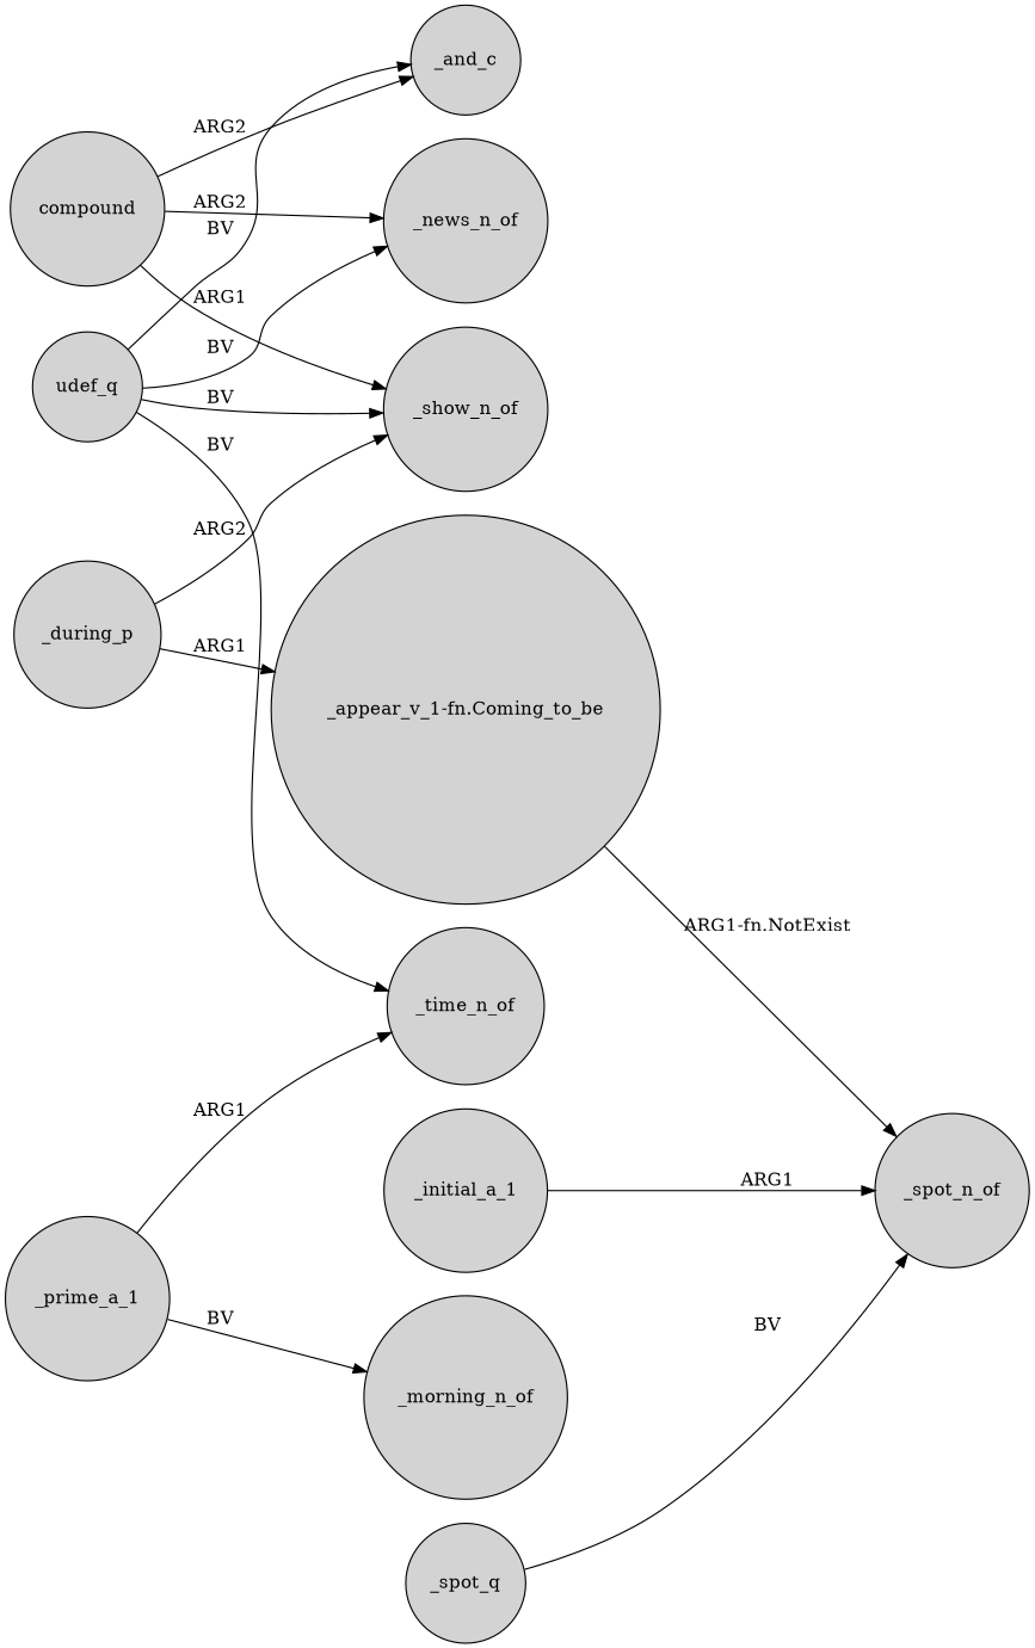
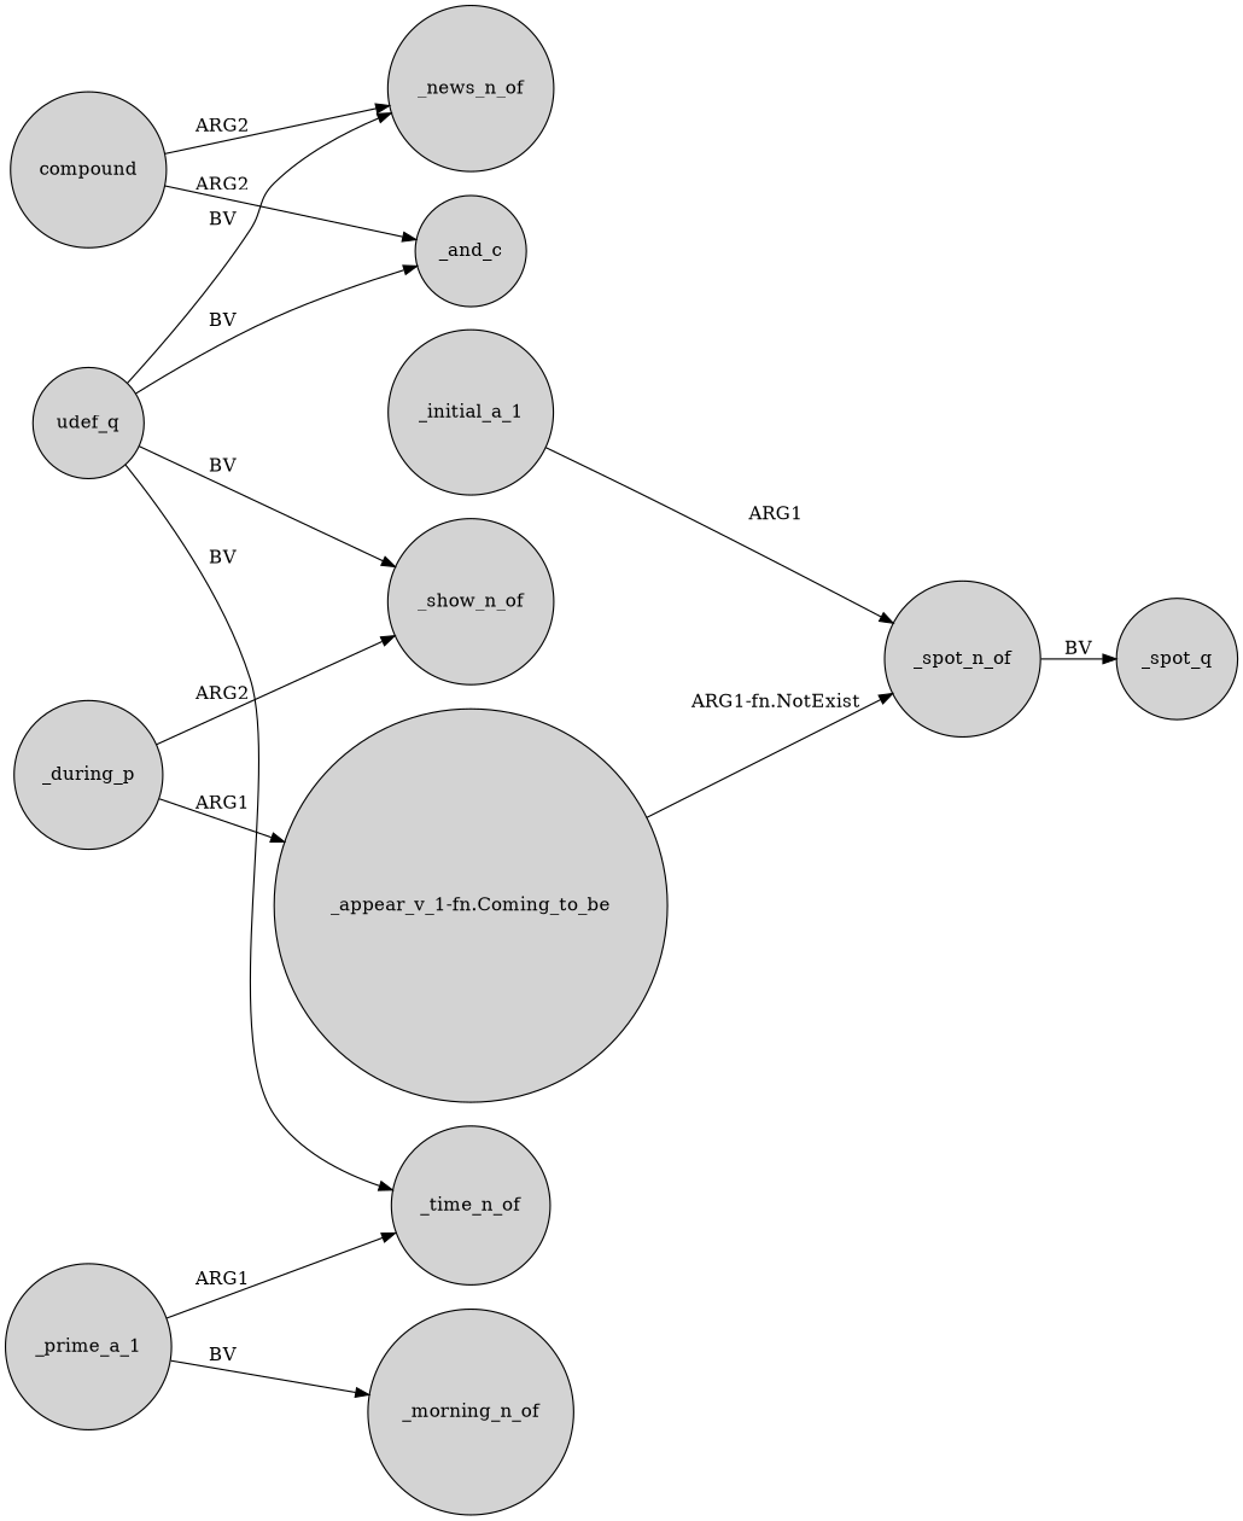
  digraph {
    rankdir=LR
    node [shape=circle style=filled]
    compound
    _show_n_of
    _and_c
    _news_n_of
    _prime_a_1
    _time_n_of
    _morning_n_of
    _initial_a_1
    _spot_n_of
    "_appear_v_1-fn.Coming_to_be"
    udef_q
    n12 [label=_spot_q]
    _during_p
-   compound -> _show_n_of [label=ARG1]
    compound -> _and_c [label=ARG2]
    compound -> _news_n_of [label=ARG2]
    _prime_a_1 -> _time_n_of [label=ARG1]
    _prime_a_1 -> _morning_n_of [label=BV]
    _initial_a_1 -> _spot_n_of [label=ARG1]
    "_appear_v_1-fn.Coming_to_be" -> _spot_n_of [label="ARG1-fn.NotExist"]
    udef_q -> _show_n_of [label=BV]
    udef_q -> _and_c [label=BV]
    udef_q -> _news_n_of [label=BV]
    udef_q -> _time_n_of [label=BV]
-   n12 -> _spot_n_of [label=BV]
+   _spot_n_of -> n12 [label=BV]
    _during_p -> _show_n_of [label=ARG2]
    _during_p -> "_appear_v_1-fn.Coming_to_be" [label=ARG1]
  }
